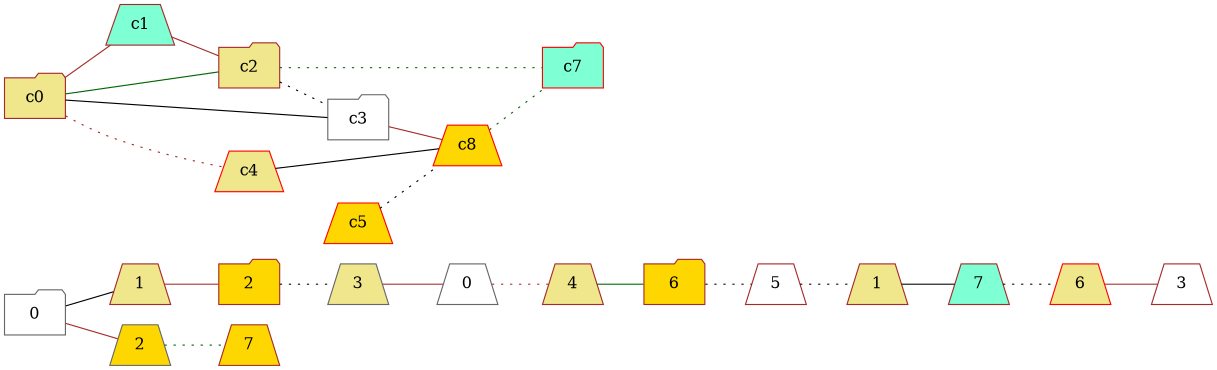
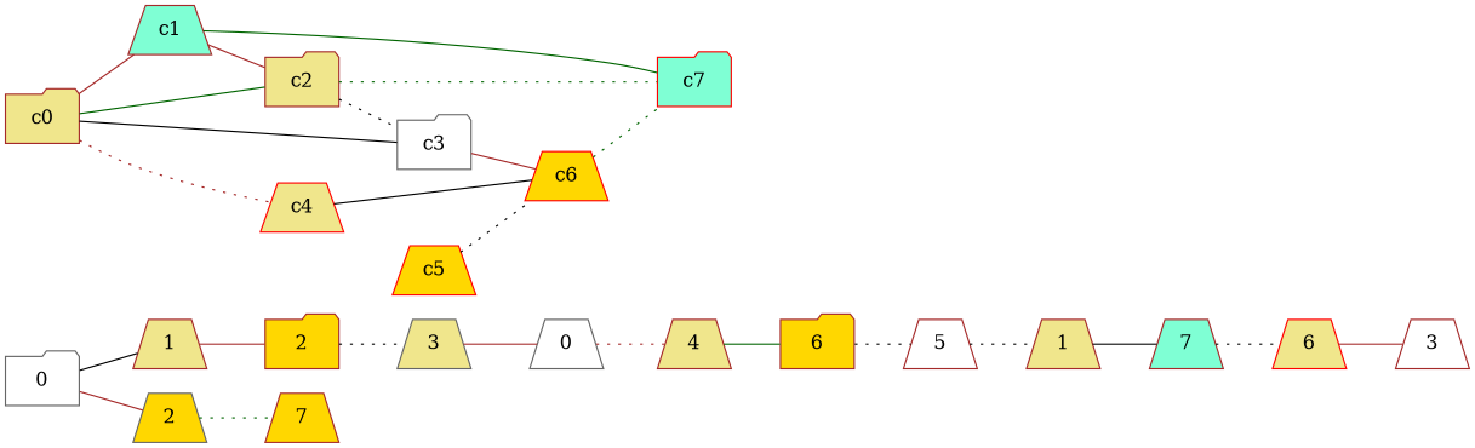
  graph {
    rankdir=LR
    node [color=brown fillcolor=khaki shape=trapezium style=filled]
    edge [color=black]
    n1 [color=gray40 fillcolor=white label=0 shape=folder]
    n2 [label=1]
    n3 [color=gray40 fillcolor=gold label=2]
    n4 [fillcolor=gold label=2 shape=folder]
    n5 [fillcolor=gold label=7]
    n6 [color=gray40 label=3]
    n7 [color=gray40 fillcolor=white label=0]
    n8 [label=4]
    n9 [fillcolor=gold label=6 shape=folder]
    n10 [fillcolor=white label=5]
    n11 [label=1]
    n12 [fillcolor=aquamarine label=7]
    n13 [color=red label=6]
    n14 [fillcolor=white label=3]
    c0 [shape=folder]
    c1 [fillcolor=aquamarine]
    c2 [shape=folder]
    c3 [color=gray40 fillcolor=white shape=folder]
    c4 [color=red]
    c7 [color=red fillcolor=aquamarine shape=folder]
-   c6 [color=red fillcolor=gold label=c8]
+   c6 [color=red fillcolor=gold]
    c5 [color=red fillcolor=gold]
    n1 -- n2
    n1 -- n3 [color=brown]
    n2 -- n4 [color=brown]
    n3 -- n5 [color=darkgreen style=dotted]
    n4 -- n6 [style=dotted]
    n6 -- n7 [color=brown]
    n7 -- n8 [color=brown style=dotted]
    n8 -- n9 [color=darkgreen]
    n9 -- n10 [style=dotted]
    n10 -- n11 [style=dotted]
    n11 -- n12
    n12 -- n13 [style=dotted]
    n13 -- n14 [color=brown]
    c0 -- c1 [color=brown]
    c0 -- c2 [color=darkgreen]
    c0 -- c3
    c0 -- c4 [color=brown style=dotted]
    c1 -- c2 [color=brown]
+   c1 -- c7 [color=darkgreen]
    c2 -- c3 [style=dotted]
    c2 -- c7 [color=darkgreen style=dotted]
    c3 -- c6 [color=brown]
    c4 -- c6
    c6 -- c7 [color=darkgreen style=dotted]
    c5 -- c6 [style=dotted]
  }
